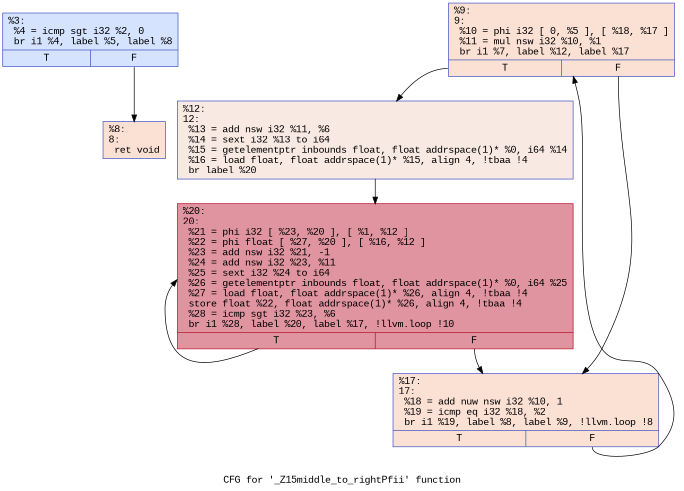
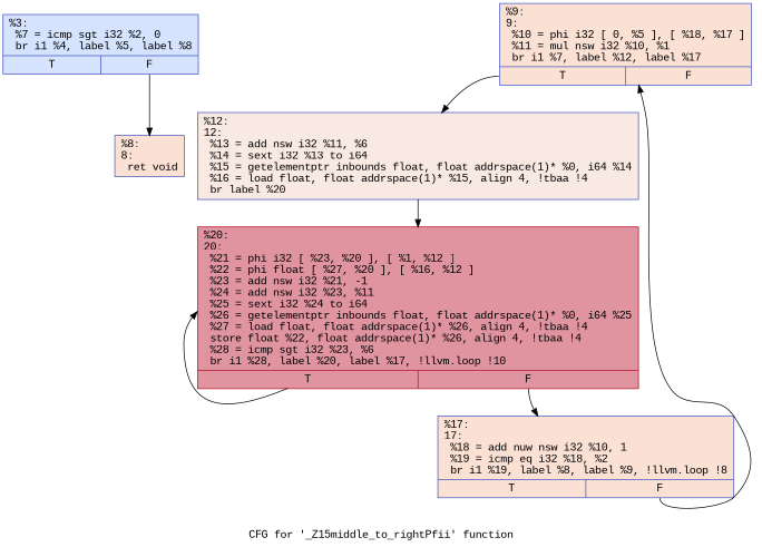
  digraph {
    fontname="Liberation Mono"
    label="CFG for '_Z15middle_to_rightPfii' function"
    node [color="#3d50c3ff" fillcolor="#f7b99e70" fontname="Liberation Mono" shape=record style=filled]
    edge [fontname="Liberation Mono" tailport=s1]
-   n1 [fillcolor="#a1c0ff70" label="{%3:\l  %4 = icmp sgt i32 %2, 0\l  br i1 %4, label %5, label %8\l|{<s0>T|<s1>F}}"]
+   n1 [fillcolor="#a1c0ff70" label="{%3:\l  %7 = icmp sgt i32 %2, 0\l  br i1 %4, label %5, label %8\l|{<s0>T|<s1>F}}"]
    n2 [label="{%8:\l8:                                                \l  ret void\l}"]
    n3 [label="{%9:\l9:                                                \l  %10 = phi i32 [ 0, %5 ], [ %18, %17 ]\l  %11 = mul nsw i32 %10, %1\l  br i1 %7, label %12, label %17\l|{<s0>T|<s1>F}}"]
    n4 [fillcolor="#efcebd70" label="{%12:\l12:                                               \l  %13 = add nsw i32 %11, %6\l  %14 = sext i32 %13 to i64\l  %15 = getelementptr inbounds float, float addrspace(1)* %0, i64 %14\l  %16 = load float, float addrspace(1)* %15, align 4, !tbaa !4\l  br label %20\l}"]
    n5 [label="{%17:\l17:                                               \l  %18 = add nuw nsw i32 %10, 1\l  %19 = icmp eq i32 %18, %2\l  br i1 %19, label %8, label %9, !llvm.loop !8\l|{<s0>T|<s1>F}}"]
    n6 [color="#b70d28ff" fillcolor="#b70d2870" label="{%20:\l20:                                               \l  %21 = phi i32 [ %23, %20 ], [ %1, %12 ]\l  %22 = phi float [ %27, %20 ], [ %16, %12 ]\l  %23 = add nsw i32 %21, -1\l  %24 = add nsw i32 %23, %11\l  %25 = sext i32 %24 to i64\l  %26 = getelementptr inbounds float, float addrspace(1)* %0, i64 %25\l  %27 = load float, float addrspace(1)* %26, align 4, !tbaa !4\l  store float %22, float addrspace(1)* %26, align 4, !tbaa !4\l  %28 = icmp sgt i32 %23, %6\l  br i1 %28, label %20, label %17, !llvm.loop !10\l|{<s0>T|<s1>F}}"]
    n1 -> n2
    n3 -> n4 [tailport=s0]
-   n3 -> n5
    n4 -> n6 [tailport=s0]
    n5 -> n3
    n6 -> n5
    n6 -> n6 [tailport=s0]
  }
